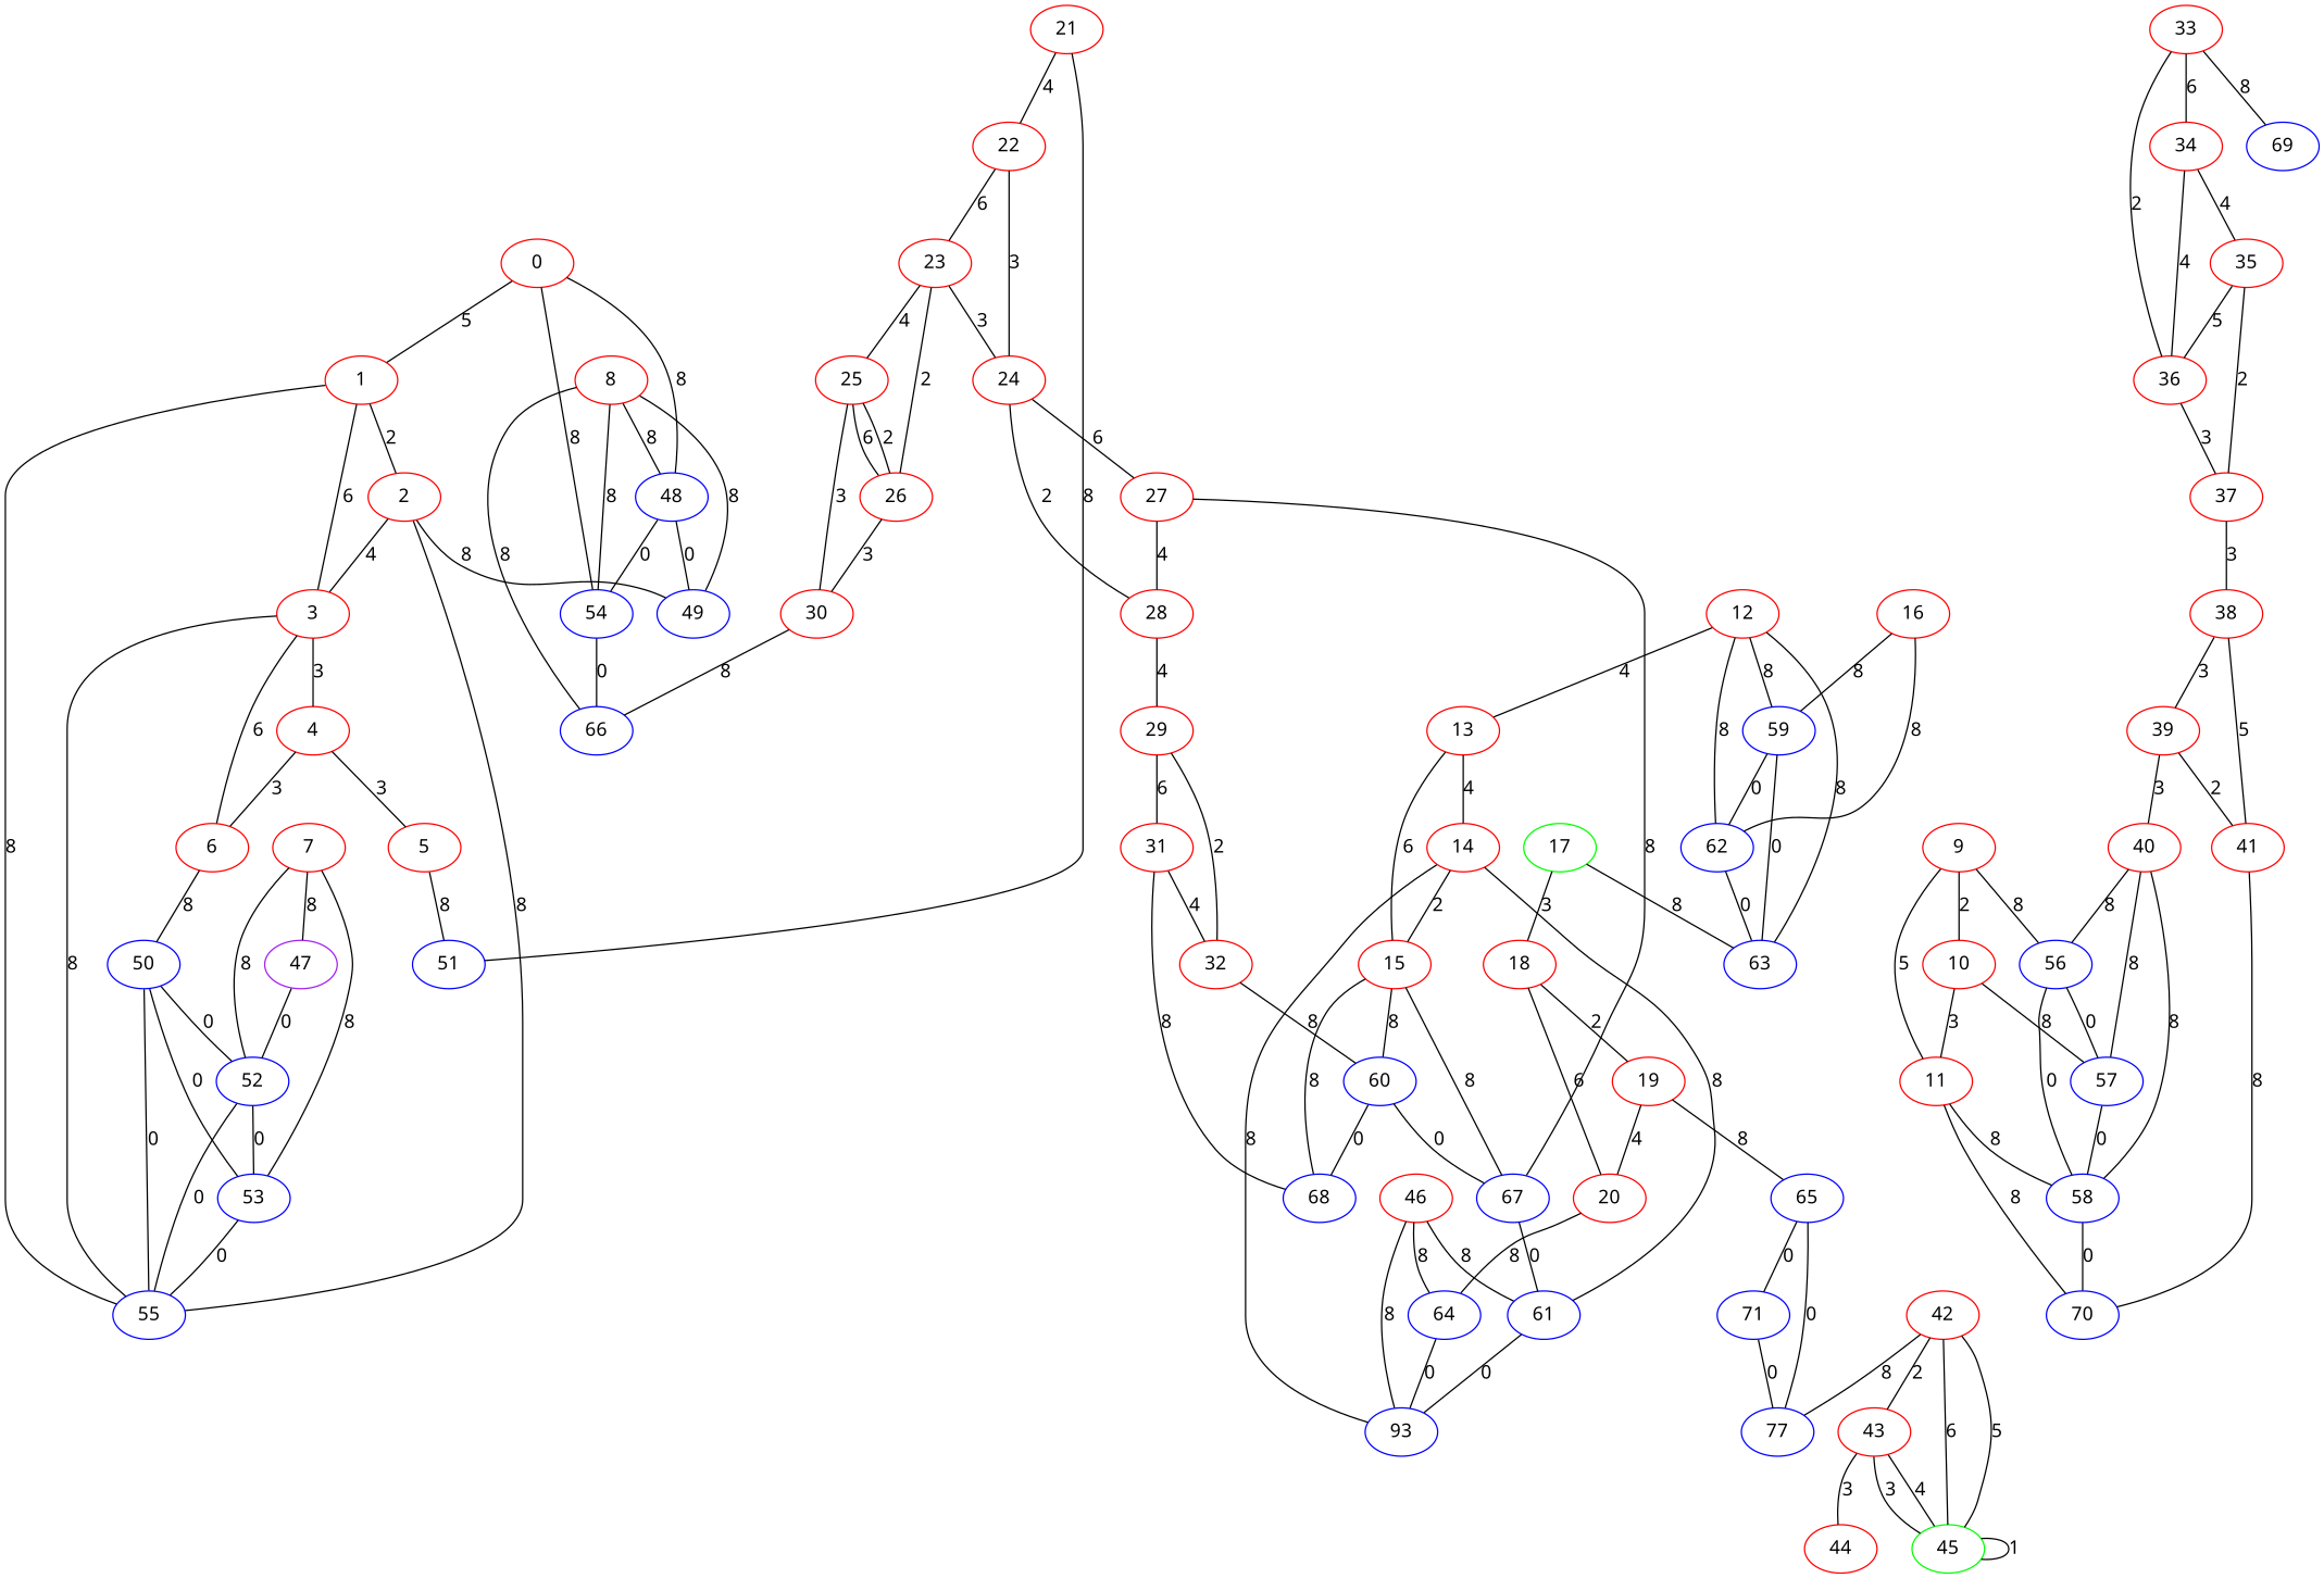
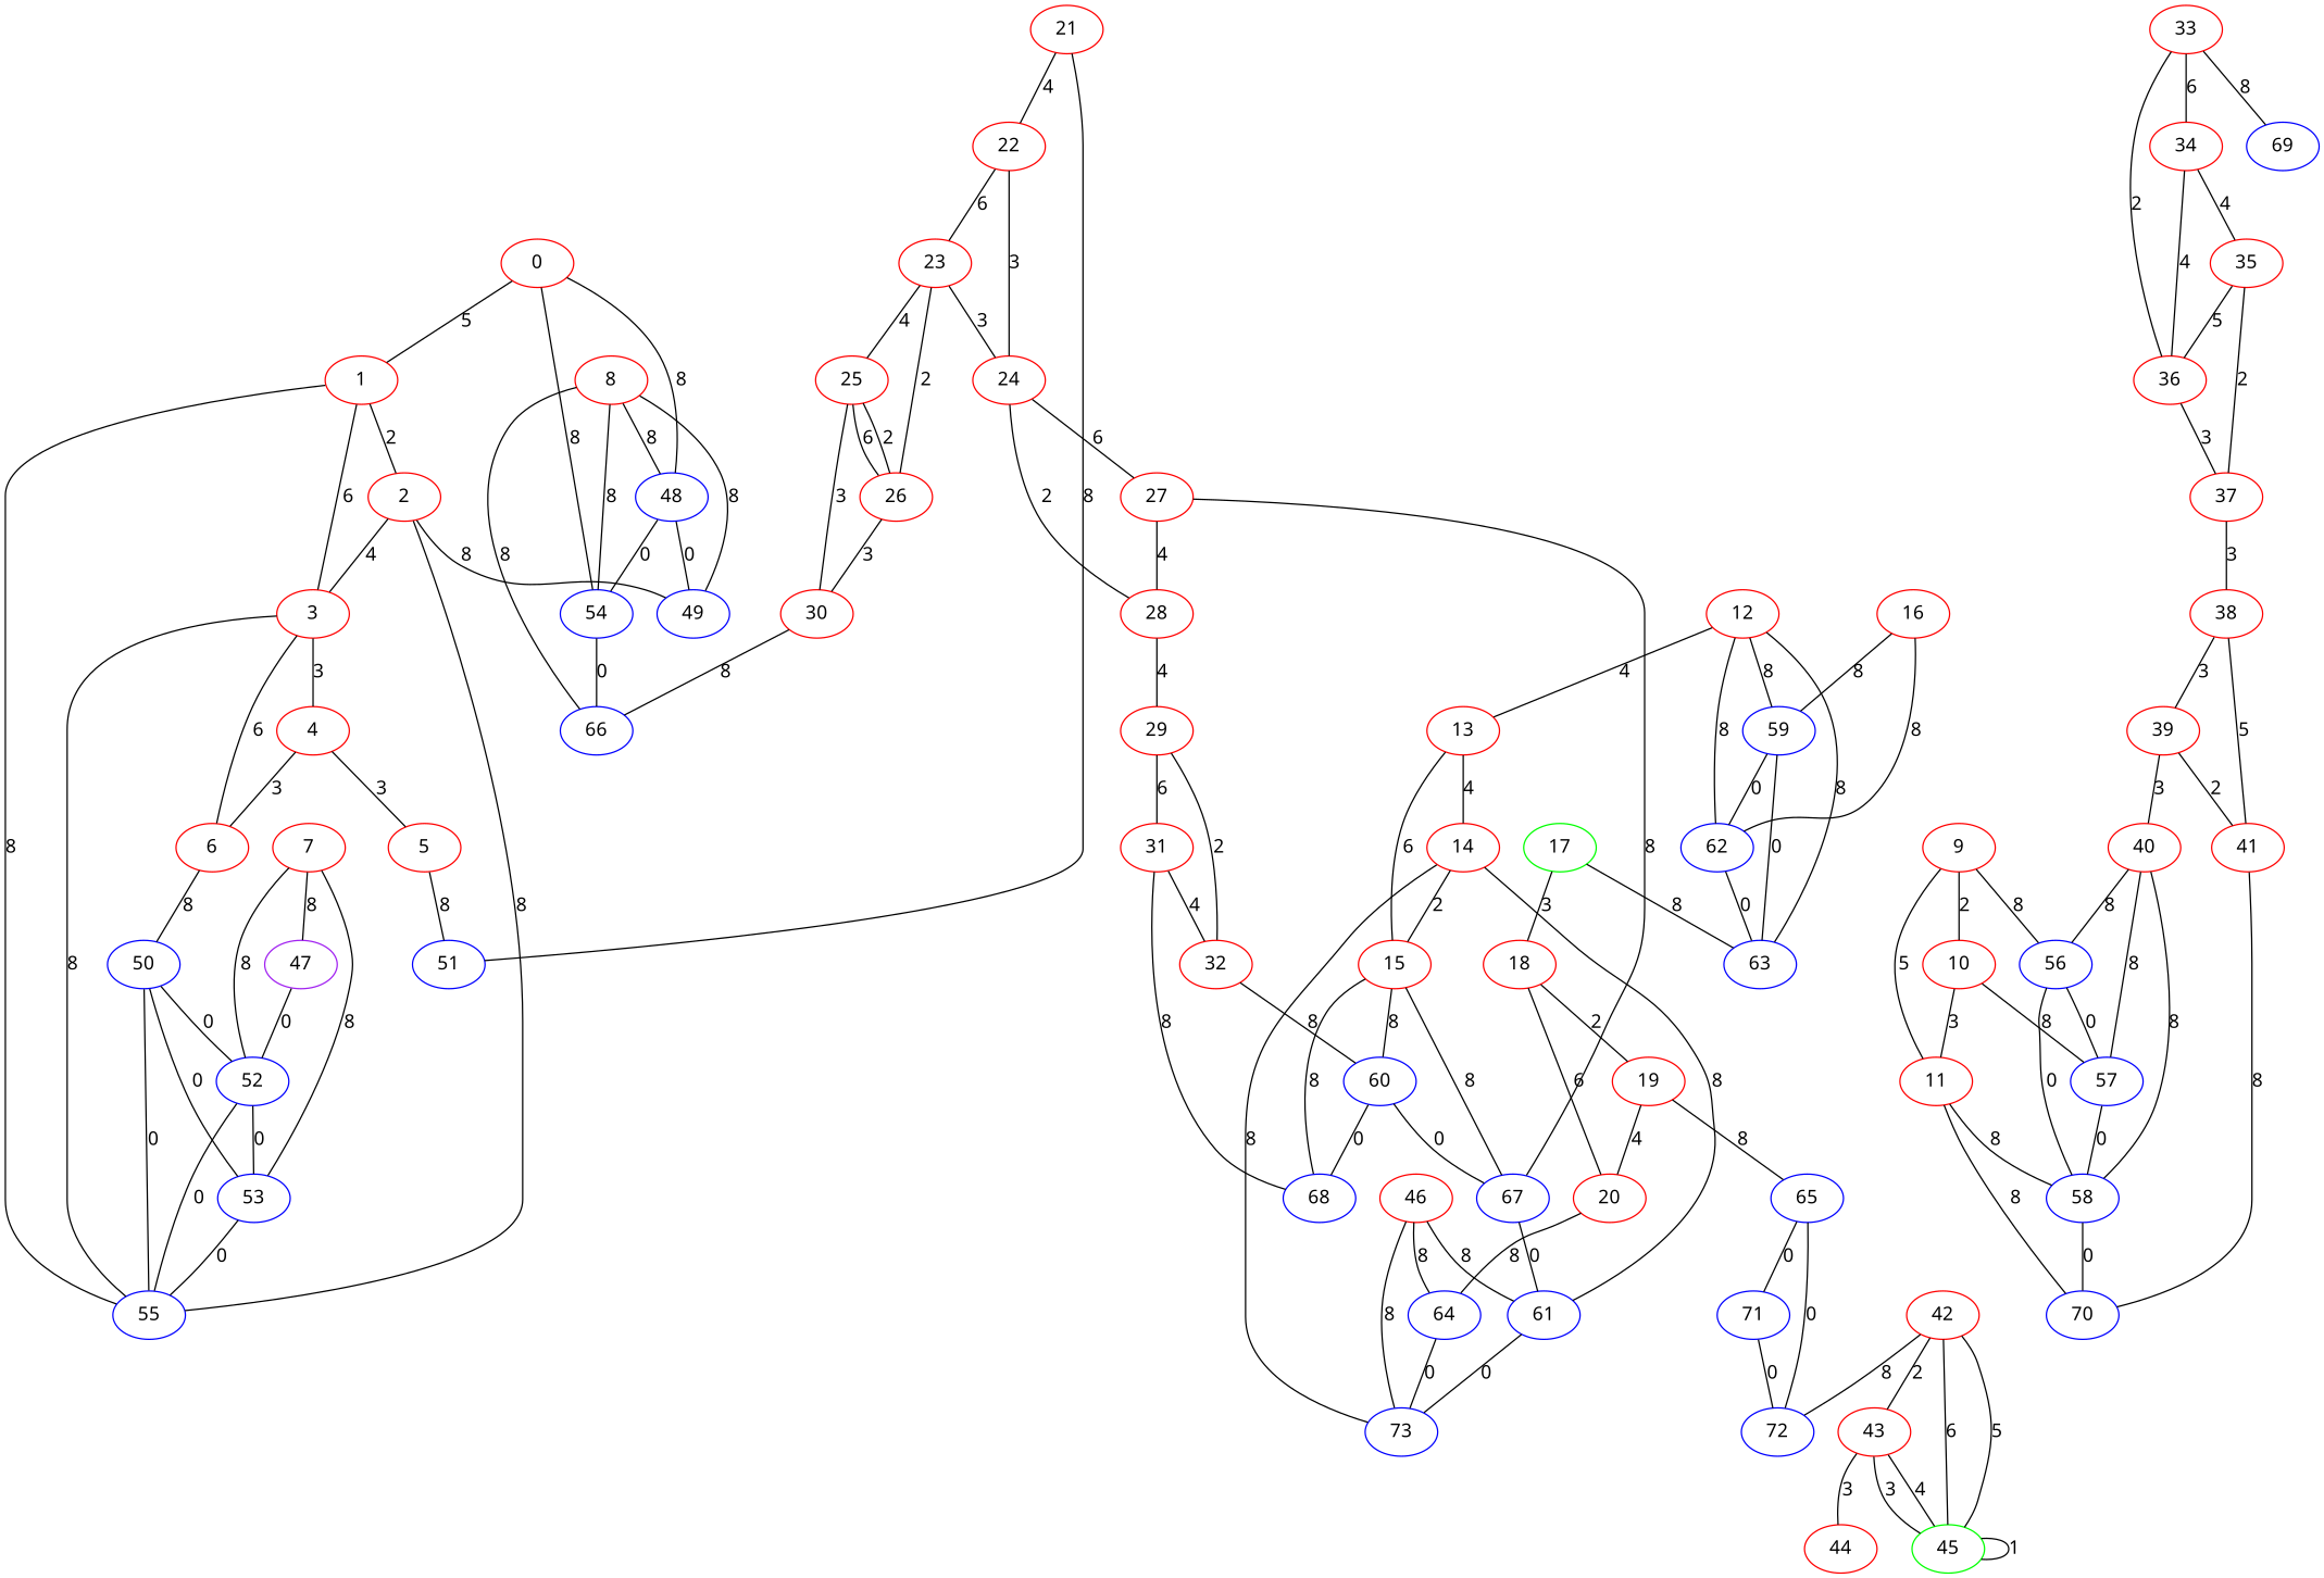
  graph {
    fontname="Noto Sans"
    node [color=red fontname="Noto Sans" weight=1]
    edge [fontname="Noto Sans"]
    0
    1
    48 [color=blue weight=3]
    54 [color=blue weight=3]
    2
    3
    55 [color=blue weight=3]
    49 [color=blue weight=3]
    66 [color=blue weight=3]
    4
    6
    5
    50 [color=blue weight=3]
    51 [color=blue weight=3]
    52 [color=blue weight=3]
    53 [color=blue weight=3]
    47 [color=purple weight=4]
    7
    8
    9
    10
    11
    56 [color=blue weight=3]
    57 [color=blue weight=3]
    58 [color=blue weight=3]
    70 [color=blue weight=3]
    12
    13
    59 [color=blue weight=3]
    62 [color=blue weight=3]
    63 [color=blue weight=3]
    14
    15
    61 [color=blue weight=3]
-   73 [color=blue weight=3 label=93]
+   73 [color=blue weight=3]
    60 [color=blue weight=3]
    67 [color=blue weight=3]
    68 [color=blue weight=3]
    16
    17 [color=green weight=2]
    18
    19
    20
    65 [color=blue weight=3]
    64 [color=blue weight=3]
-   72 [color=blue weight=3 label=77]
+   72 [color=blue weight=3]
    71 [color=blue weight=3]
    21
    22
    23
    24
    25
    26
    27
    28
    30
    29
    31
    32
    33
    34
    36
    69 [color=blue weight=3]
    35
    37
    38
    39
    41
    40
    42
    43
    45 [color=green weight=2]
    44
    46
    0 -- 1 [label=5]
    0 -- 48 [label=8]
    0 -- 54 [label=8]
    1 -- 2 [label=2]
    1 -- 3 [label=6]
    1 -- 55 [label=8]
    48 -- 54 [label=0]
    48 -- 49 [label=0]
    54 -- 66 [label=0]
    2 -- 3 [label=4]
    2 -- 55 [label=8]
    2 -- 49 [label=8]
    3 -- 55 [label=8]
    3 -- 4 [label=3]
    3 -- 6 [label=6]
    4 -- 6 [label=3]
    4 -- 5 [label=3]
    6 -- 50 [label=8]
    5 -- 51 [label=8]
    50 -- 55 [label=0]
    50 -- 52 [label=0]
    50 -- 53 [label=0]
    52 -- 55 [label=0]
    52 -- 53 [label=0]
    53 -- 55 [label=0]
    47 -- 52 [label=0]
    7 -- 52 [label=8]
    7 -- 53 [label=8]
    7 -- 47 [label=8]
    8 -- 48 [label=8]
    8 -- 54 [label=8]
    8 -- 49 [label=8]
    8 -- 66 [label=8]
    9 -- 10 [label=2]
    9 -- 11 [label=5]
    9 -- 56 [label=8]
    10 -- 11 [label=3]
    10 -- 57 [label=8]
    11 -- 58 [label=8]
    11 -- 70 [label=8]
    56 -- 57 [label=0]
    56 -- 58 [label=0]
    57 -- 58 [label=0]
    58 -- 70 [label=0]
    12 -- 13 [label=4]
    12 -- 59 [label=8]
    12 -- 62 [label=8]
    12 -- 63 [label=8]
    13 -- 14 [label=4]
    13 -- 15 [label=6]
    59 -- 62 [label=0]
    59 -- 63 [label=0]
    62 -- 63 [label=0]
    14 -- 15 [label=2]
    14 -- 61 [label=8]
    14 -- 73 [label=8]
    15 -- 60 [label=8]
    15 -- 67 [label=8]
    15 -- 68 [label=8]
    61 -- 73 [label=0]
    60 -- 67 [label=0]
    60 -- 68 [label=0]
    67 -- 61 [label=0]
    16 -- 59 [label=8]
    16 -- 62 [label=8]
    17 -- 63 [label=8]
    17 -- 18 [label=3]
    18 -- 19 [label=2]
    18 -- 20 [label=6]
    19 -- 20 [label=4]
    19 -- 65 [label=8]
    20 -- 64 [label=8]
    65 -- 72 [label=0]
    65 -- 71 [label=0]
    64 -- 73 [label=0]
    71 -- 72 [label=0]
    21 -- 51 [label=8]
    21 -- 22 [label=4]
    22 -- 23 [label=6]
    22 -- 24 [label=3]
    23 -- 24 [label=3]
    23 -- 25 [label=4]
    23 -- 26 [label=2]
    24 -- 27 [label=6]
    24 -- 28 [label=2]
    25 -- 26 [label=2]
    25 -- 26 [label=6]
    25 -- 30 [label=3]
    26 -- 30 [label=3]
    27 -- 67 [label=8]
    27 -- 28 [label=4]
    28 -- 29 [label=4]
    30 -- 66 [label=8]
    29 -- 31 [label=6]
    29 -- 32 [label=2]
    31 -- 68 [label=8]
    31 -- 32 [label=4]
    32 -- 60 [label=8]
    33 -- 34 [label=6]
    33 -- 36 [label=2]
    33 -- 69 [label=8]
    34 -- 36 [label=4]
    34 -- 35 [label=4]
    36 -- 37 [label=3]
    35 -- 36 [label=5]
    35 -- 37 [label=2]
    37 -- 38 [label=3]
    38 -- 39 [label=3]
    38 -- 41 [label=5]
    39 -- 41 [label=2]
    39 -- 40 [label=3]
    41 -- 70 [label=8]
    40 -- 56 [label=8]
    40 -- 57 [label=8]
    40 -- 58 [label=8]
    42 -- 72 [label=8]
    42 -- 43 [label=2]
    42 -- 45 [label=5]
    42 -- 45 [label=6]
    43 -- 45 [label=3]
    43 -- 45 [label=4]
    43 -- 44 [label=3]
    45 -- 45 [label=1]
    46 -- 61 [label=8]
    46 -- 73 [label=8]
    46 -- 64 [label=8]
  }
